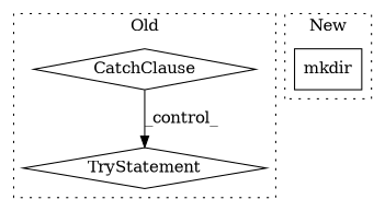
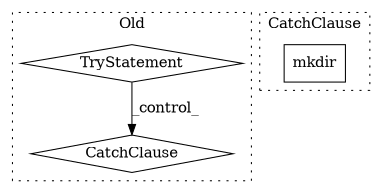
  digraph {
    node [shape=diamond]
    n1 [a=54 l=4 label=TryStatement s=55122]
    n2 [a=12 l="11,2" label=CatchClause s="55182,55216"]
    n3 [a=32 l="6,1" label=mkdir s="54926,54941" shape=box]
    subgraph cluster_1 {
      label=Old
      style=dotted
      n1
      n2
    }
    subgraph cluster_2 {
-     label=New
+     label=CatchClause
      style=dotted
      n3
    }
-   n2 -> n1 [label=_control_]
+   n1 -> n2 [label=_control_]
  }
